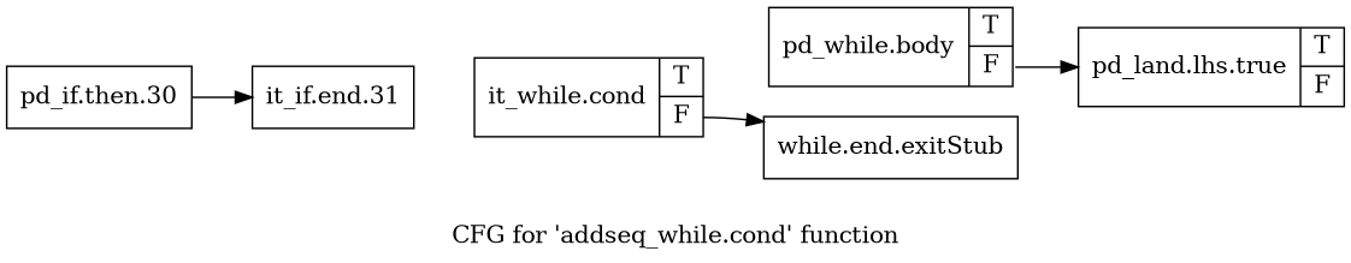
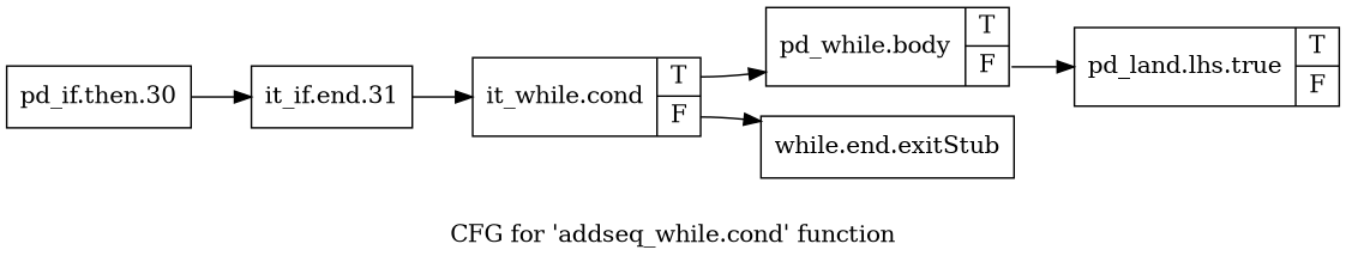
  digraph {
    label="CFG for 'addseq_while.cond' function"
    rankdir=LR
    node [shape=record]
    n1 [label="{it_while.cond|{<s0>T|<s1>F}}"]
    n2 [label="{while.end.exitStub}"]
    n3 [label="{pd_while.body|{<s0>T|<s1>F}}"]
    n4 [label="{pd_land.lhs.true|{<s0>T|<s1>F}}"]
    n5 [label="{it_if.end.31}"]
    n6 [label="{pd_if.then.30}"]
    n1 -> n2 [tailport=s1]
+   n1 -> n3 [tailport=s0]
    n3 -> n4 [tailport=s1]
+   n5 -> n1
    n6 -> n5
  }
